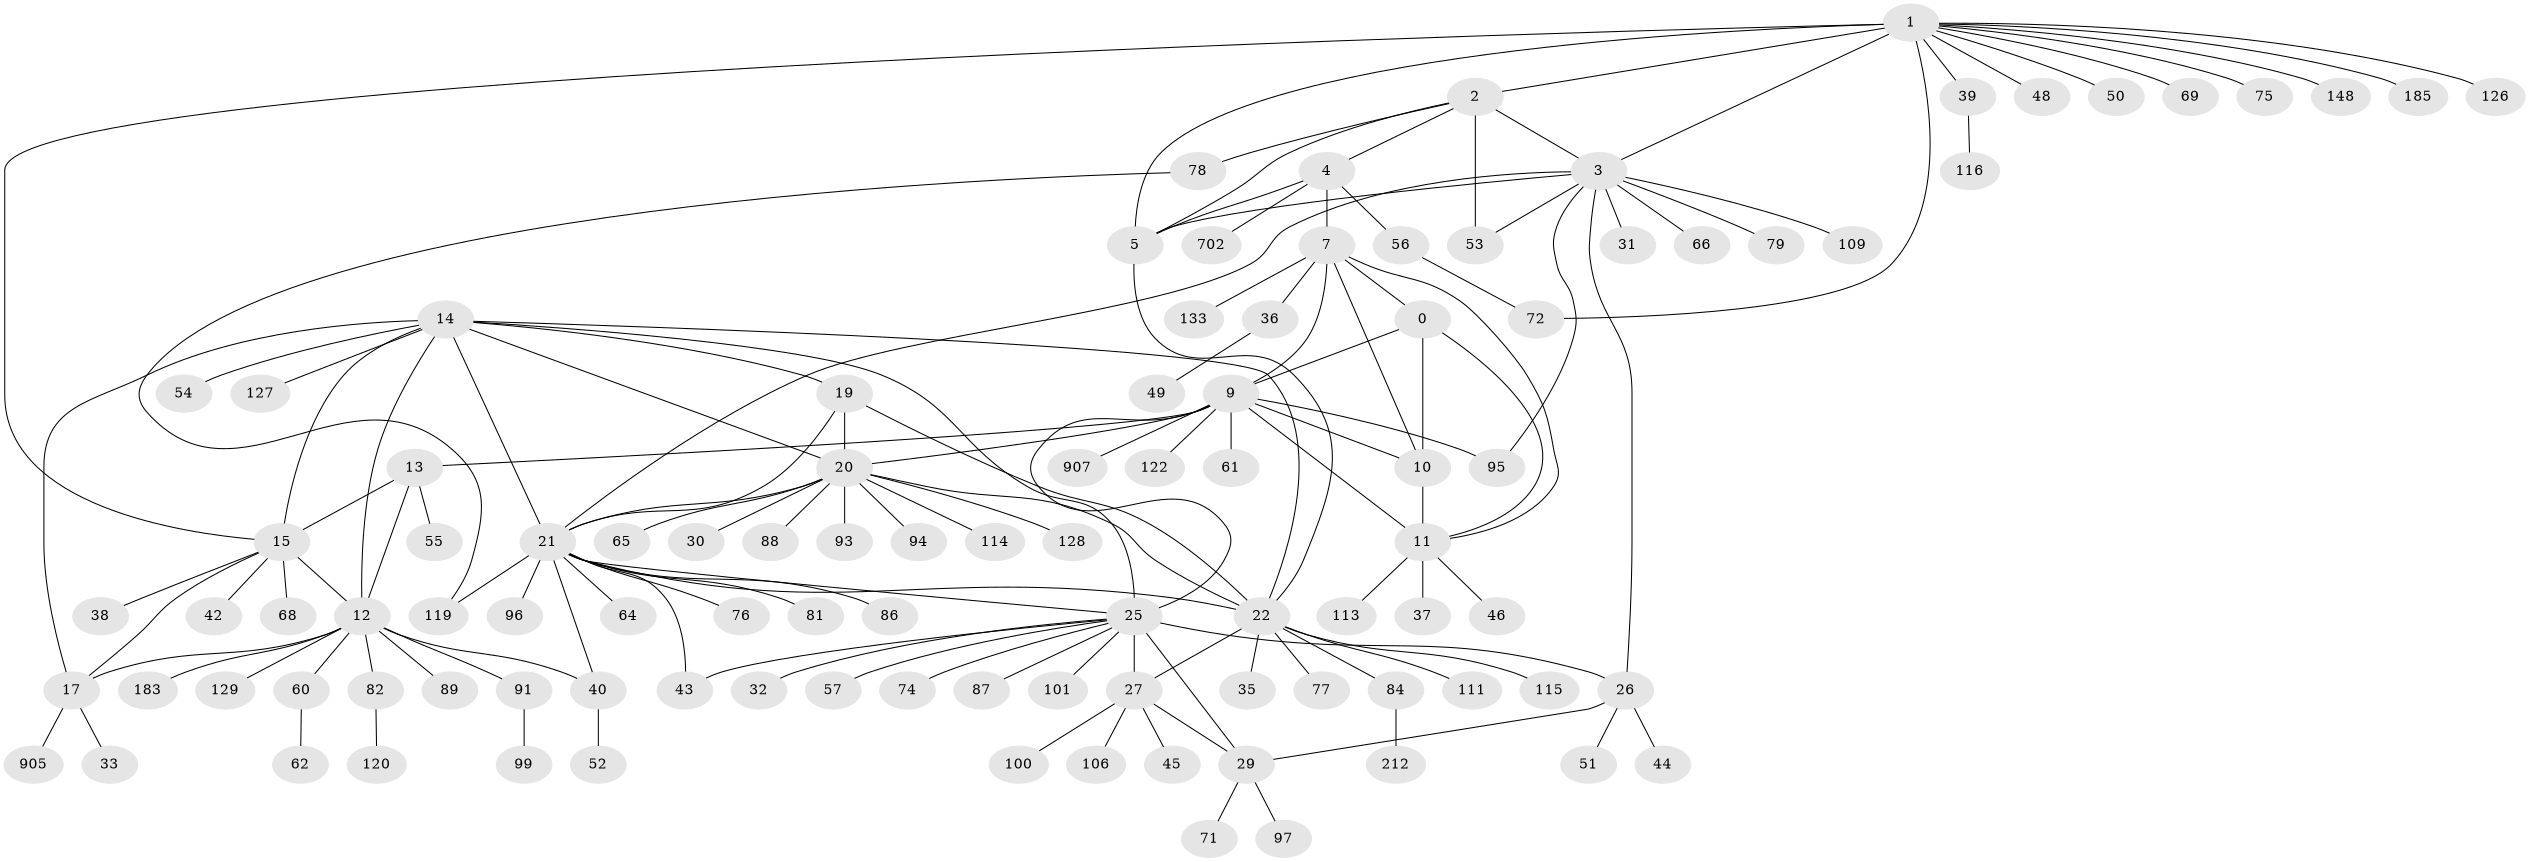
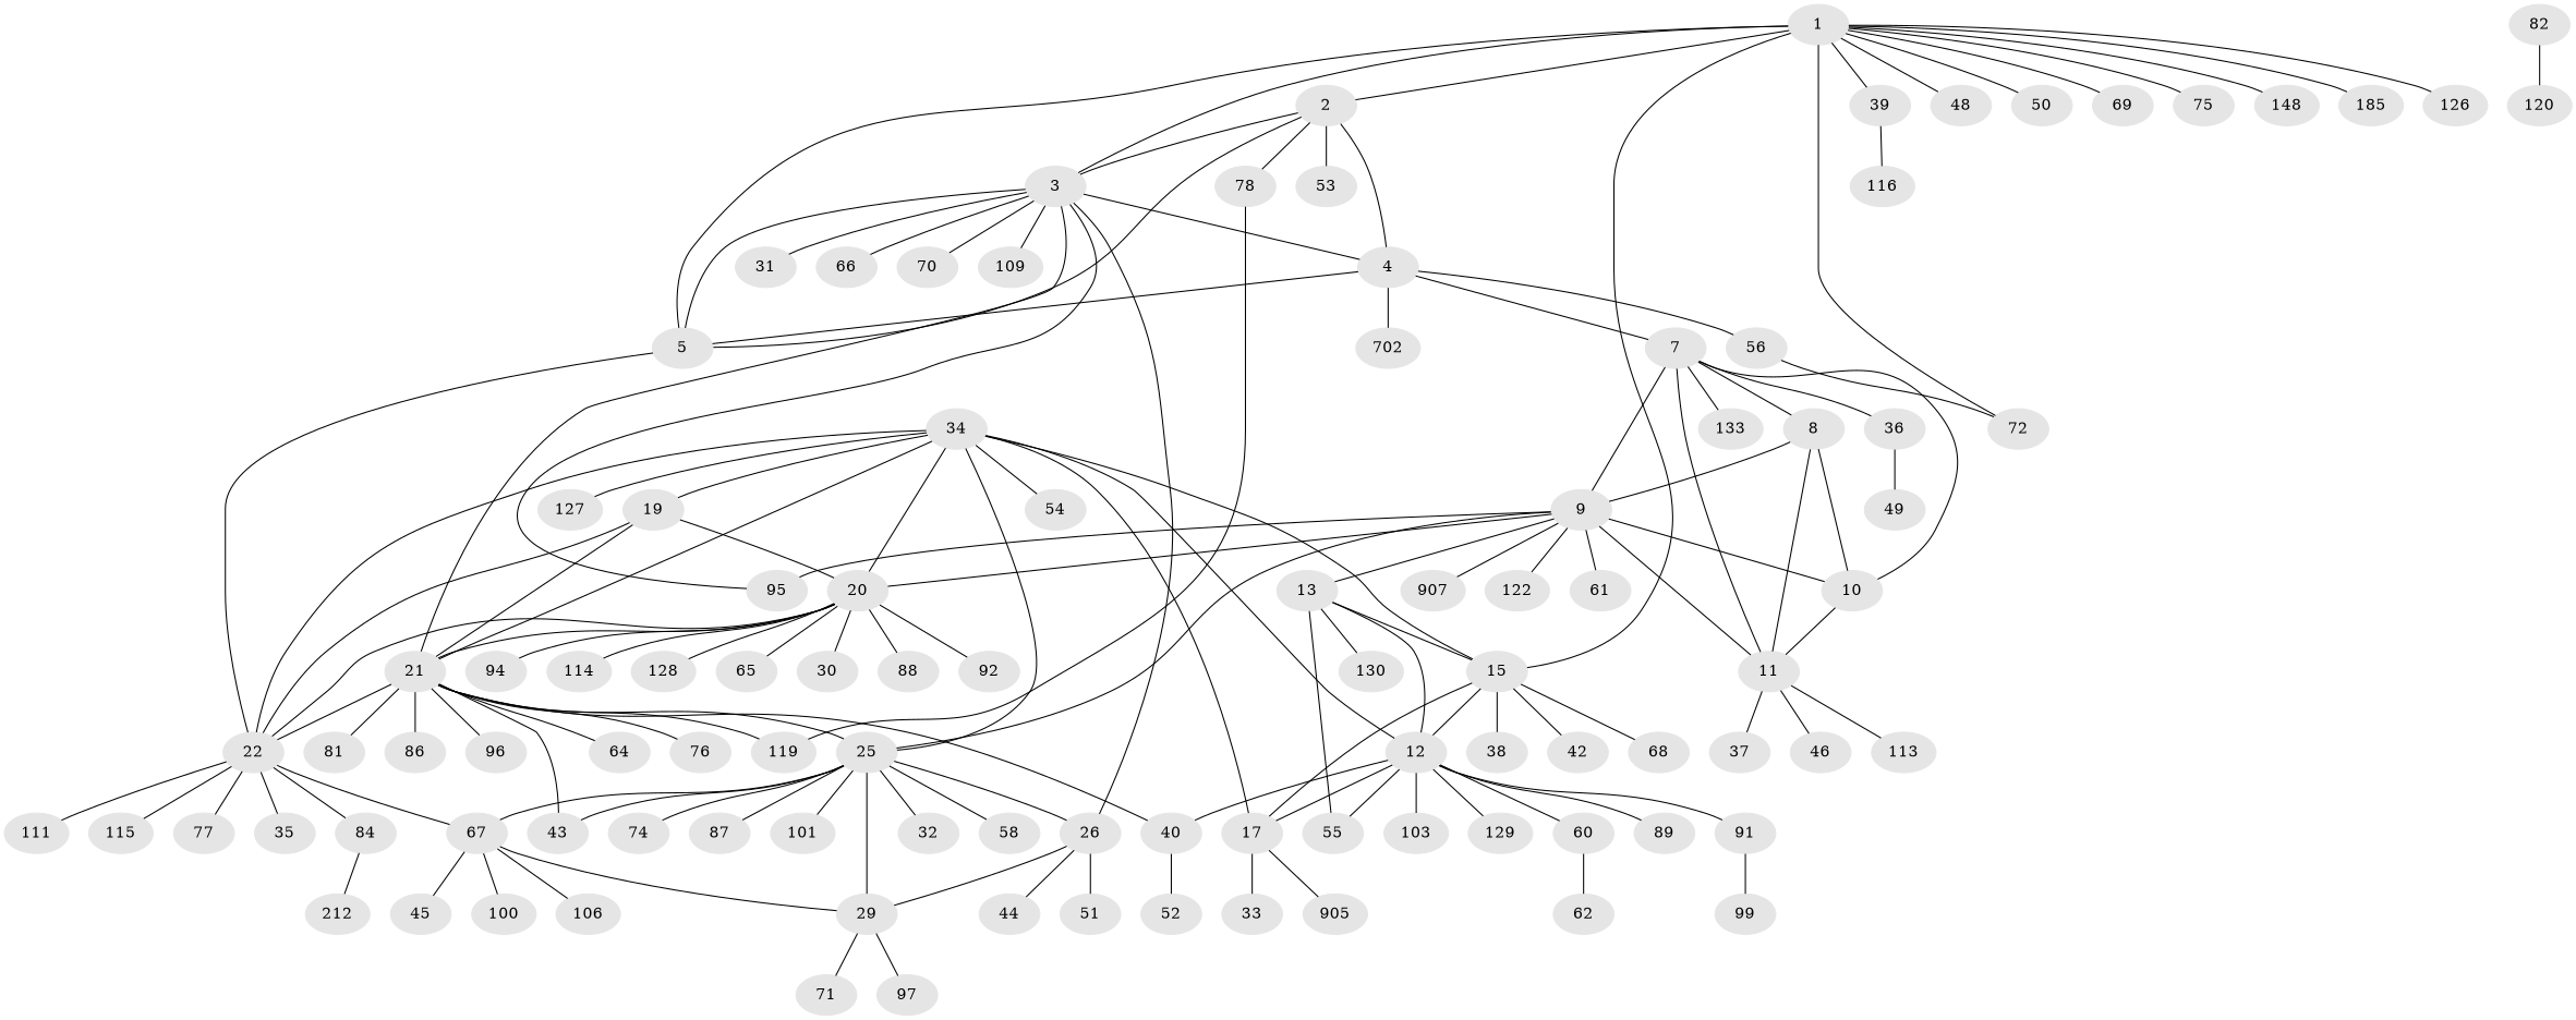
  graph {
    node [color=gray90 style=filled]
    1 [super="+6"]
    2 [super="+59"]
    3 [super="+67"]
    5
    15 [super="+104"]
    39
    48
    50
    69
    75
    n11 [label=148]
    n12 [label=185]
    126
    72
    4 [super="+85"]
    53
    78
    21 [super="+22"]
    26 [super="+30"]
    31
    66 [super="+95"]
-   79
+   79 [label=70]
    n23 [label=95]
    109
    7 [super="+124"]
    56 [super="+93"]
    n27 [label=702]
    n28 [label=22 super="+121"]
    n29 [label=12 super="+18"]
    17
    38
    42
    68
    116
    119
    25 [super="+28"]
    40 [super="+110"]
    43
    64
    76
    81
    86
    96
    29 [super="+34"]
    44
    51 [super="+77"]
-   8 [super="+118" label=0]
+   8 [super="+118"]
    9 [super="+12"]
    10
    11 [super="+57"]
    36 [super="+41"]
    133
-   27 [super="+98"]
+   27 [super="+98" label=67]
    35
    n55 [label=77]
    84
    111
    115
    13
    20 [super="+117"]
    61
    n62 [label=907]
    122
    37
    46
    113
    49
    55 [super="+83"]
+   130
    65
    n71 [label=30]
    88
-   92 [label=93]
+   92
    94
    114
    128 [super="+132"]
    32
-   58 [label=57]
+   58
    74
    87
    101
-   14 [super="+23"]
+   14 [super="+23" label=34]
    19 [super="+33"]
    54
    127
    60 [super="+131"]
    82
    89
    91
-   103 [super="+123" label=183]
+   103 [super="+123"]
    129
    n92 [label=33]
    n93 [label=905]
    52
    62
    120
    99
    45
    100
    106
    n101 [label=212]
    71
    97
    1 -- 2 [weight=2]
    1 -- 3 [weight=2]
    1 -- 5 [weight=2]
    1 -- 15
    1 -- 39
    1 -- 48
    1 -- 50
    1 -- 69
    1 -- 75
    1 -- n11
    1 -- n12
    1 -- 126
    1 -- 72 [weight=2]
    2 -- 3
    2 -- 5
    2 -- 4
    2 -- 53
    2 -- 78
    3 -- 5
-   3 -- 53
+   3 -- 4
    3 -- 21
    3 -- 26
    3 -- 31
    3 -- 66
    3 -- 79
    3 -- n23
    3 -- 109
    5 -- n28
    15 -- n29 [weight=2]
    15 -- 17
    15 -- 38
    15 -- 42
    15 -- 68
    39 -- 116
    4 -- 5
    4 -- 7
    4 -- 56
    4 -- n27
    78 -- 119
    21 -- n28 [weight=2]
    21 -- 119
    21 -- 25
    21 -- 40
    21 -- 43
    21 -- 64
    21 -- 76
    21 -- 81
    21 -- 86
    21 -- 96
    26 -- 29 [weight=2]
    26 -- 44
    26 -- 51
    7 -- 8
    7 -- 9 [weight=2]
    7 -- 10
    7 -- 11
    7 -- 36
    7 -- 133
    56 -- 72
    n28 -- 27
    n28 -- 35
    n28 -- n55
    n28 -- 84
    n28 -- 111
    n28 -- 115
    n29 -- 17 [weight=2]
    n29 -- 40
    n29 -- 60
-   n29 -- 82
+   n29 -- 55
    n29 -- 89
    n29 -- 91
    n29 -- 103
    n29 -- 129
    17 -- n92
    17 -- n93
    25 -- 26 [weight=4]
    25 -- 43
    25 -- 29 [weight=2]
    25 -- 27 [weight=2]
    25 -- 32
    25 -- 58
    25 -- 74
    25 -- 87
    25 -- 101
    40 -- 52
    29 -- 71
    29 -- 97
    8 -- 9 [weight=2]
    8 -- 10
    8 -- 11
    9 -- n23
    9 -- 25
    9 -- 10 [weight=2]
    9 -- 11 [weight=2]
    9 -- 13
    9 -- 20
    9 -- 61
    9 -- n62
    9 -- 122
    10 -- 11
    11 -- 37
    11 -- 46
    11 -- 113
    36 -- 49
    27 -- 29
    27 -- 45
    27 -- 100
    27 -- 106
    84 -- n101
    13 -- 15
    13 -- n29 [weight=2]
    13 -- 55
+   13 -- 130
    20 -- 21 [weight=2]
    20 -- n28
    20 -- 65
    20 -- n71
    20 -- 88
    20 -- 92
    20 -- 94
    20 -- 114
    20 -- 128
    14 -- 15
    14 -- 21 [weight=2]
    14 -- n28
    14 -- n29 [weight=2]
    14 -- 17
    14 -- 25
    14 -- 20
    14 -- 19
    14 -- 54
    14 -- 127
    19 -- 21 [weight=2]
    19 -- n28
    19 -- 20
    60 -- 62
    82 -- 120
    91 -- 99
  }
